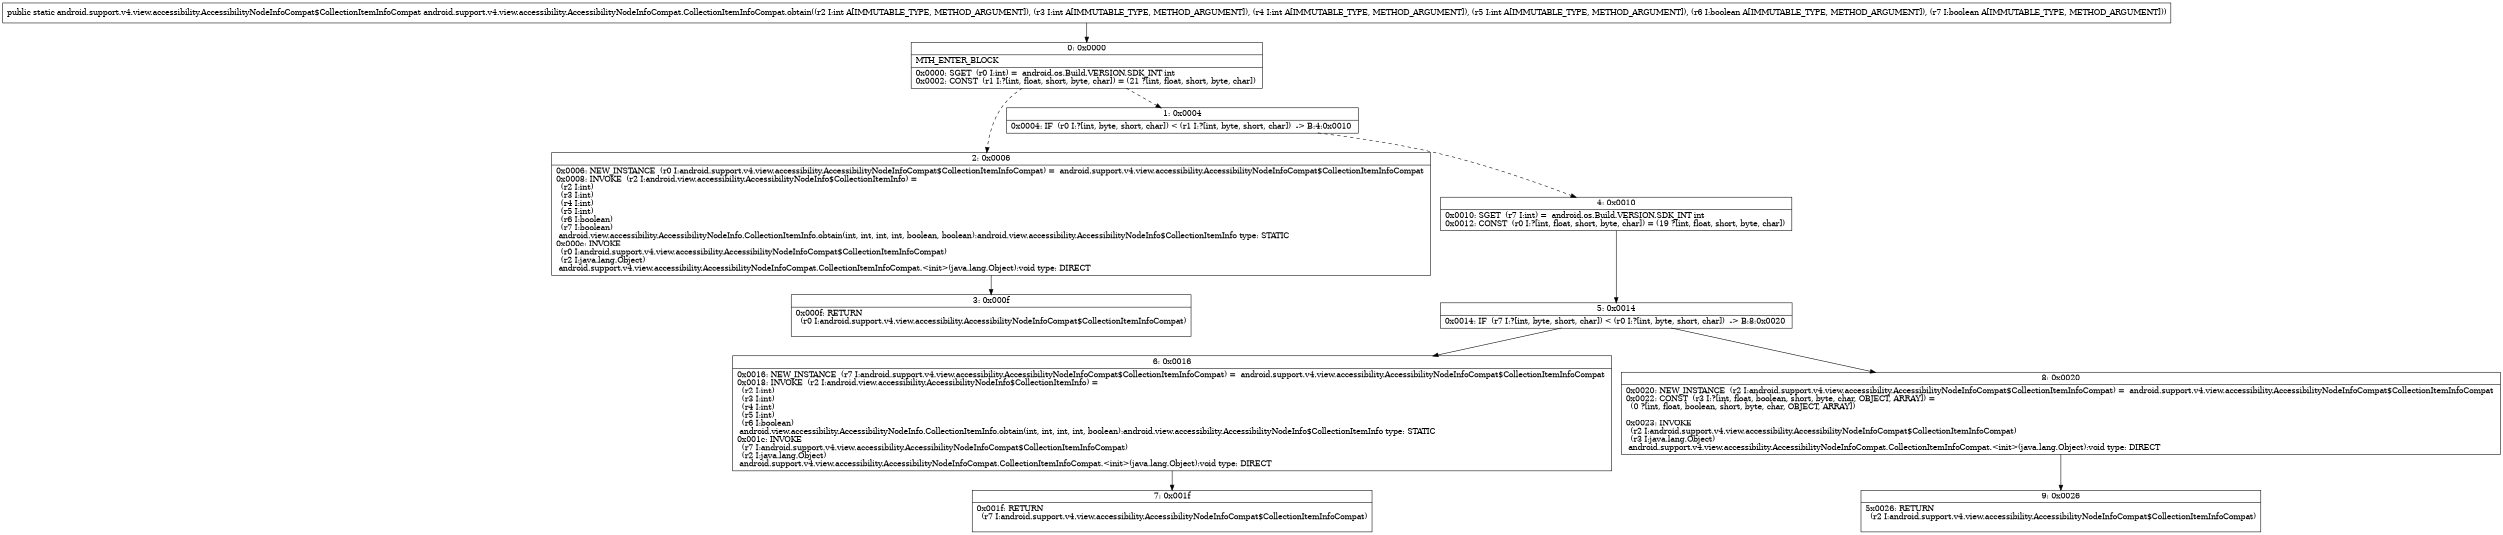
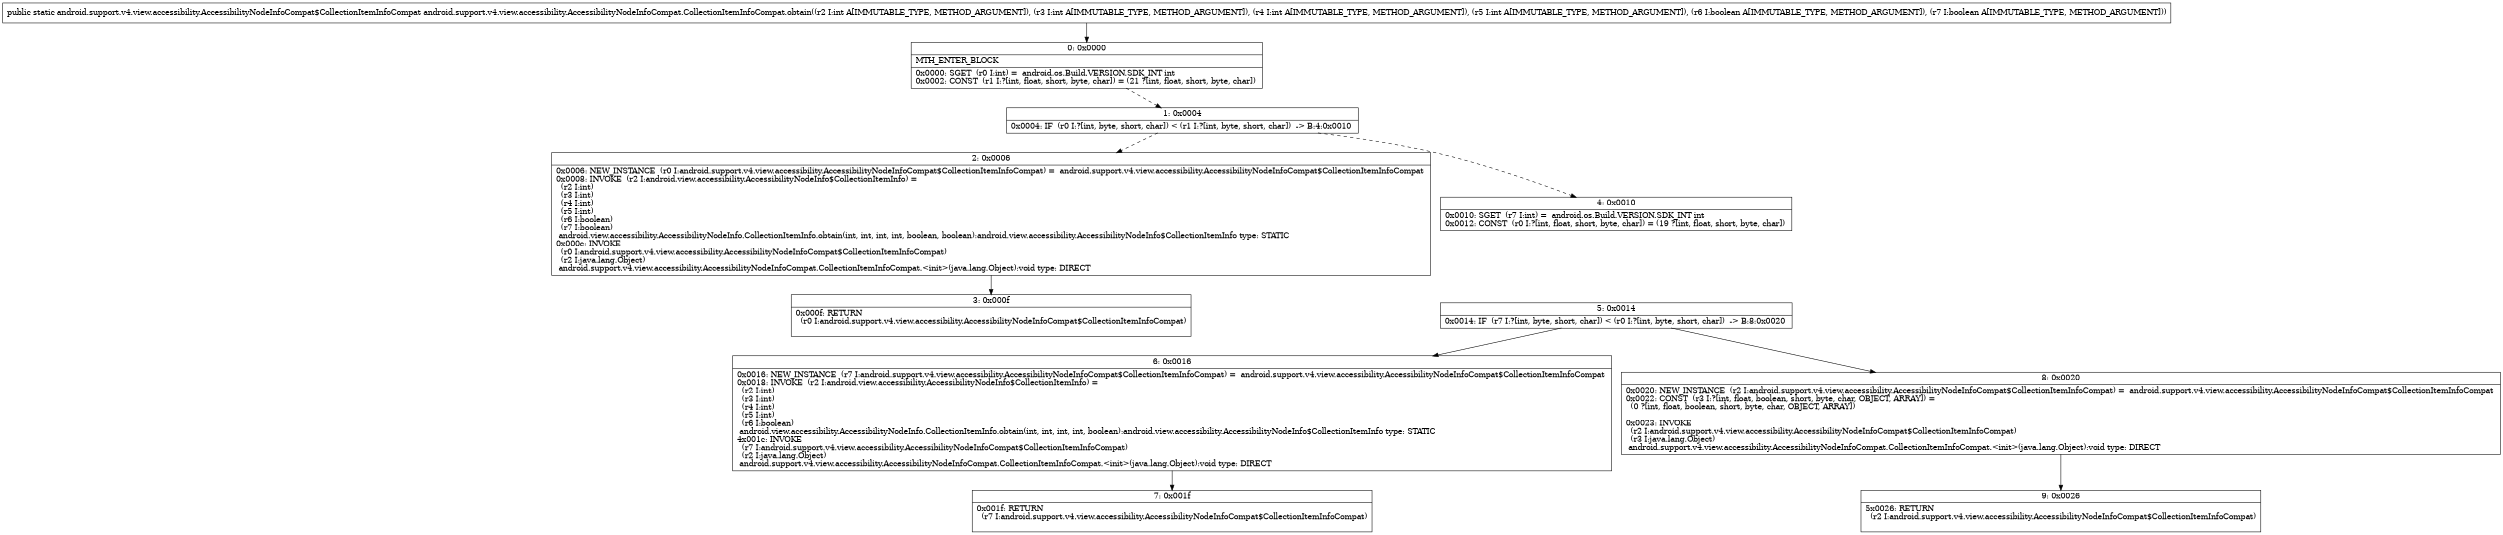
  digraph {
    node [shape=record]
    n1 [label="{0\:\ 0x0000|MTH_ENTER_BLOCK\l|0x0000: SGET  (r0 I:int) =  android.os.Build.VERSION.SDK_INT int \l0x0002: CONST  (r1 I:?[int, float, short, byte, char]) = (21 ?[int, float, short, byte, char]) \l}"]
    n2 [label="{1\:\ 0x0004|0x0004: IF  (r0 I:?[int, byte, short, char]) \< (r1 I:?[int, byte, short, char])  \-\> B:4:0x0010 \l}"]
    n3 [label="{2\:\ 0x0006|0x0006: NEW_INSTANCE  (r0 I:android.support.v4.view.accessibility.AccessibilityNodeInfoCompat$CollectionItemInfoCompat) =  android.support.v4.view.accessibility.AccessibilityNodeInfoCompat$CollectionItemInfoCompat \l0x0008: INVOKE  (r2 I:android.view.accessibility.AccessibilityNodeInfo$CollectionItemInfo) = \l  (r2 I:int)\l  (r3 I:int)\l  (r4 I:int)\l  (r5 I:int)\l  (r6 I:boolean)\l  (r7 I:boolean)\l android.view.accessibility.AccessibilityNodeInfo.CollectionItemInfo.obtain(int, int, int, int, boolean, boolean):android.view.accessibility.AccessibilityNodeInfo$CollectionItemInfo type: STATIC \l0x000c: INVOKE  \l  (r0 I:android.support.v4.view.accessibility.AccessibilityNodeInfoCompat$CollectionItemInfoCompat)\l  (r2 I:java.lang.Object)\l android.support.v4.view.accessibility.AccessibilityNodeInfoCompat.CollectionItemInfoCompat.\<init\>(java.lang.Object):void type: DIRECT \l}"]
    n4 [label="{4\:\ 0x0010|0x0010: SGET  (r7 I:int) =  android.os.Build.VERSION.SDK_INT int \l0x0012: CONST  (r0 I:?[int, float, short, byte, char]) = (19 ?[int, float, short, byte, char]) \l}"]
    n5 [label="{3\:\ 0x000f|0x000f: RETURN  \l  (r0 I:android.support.v4.view.accessibility.AccessibilityNodeInfoCompat$CollectionItemInfoCompat)\l \l}"]
    n6 [label="{5\:\ 0x0014|0x0014: IF  (r7 I:?[int, byte, short, char]) \< (r0 I:?[int, byte, short, char])  \-\> B:8:0x0020 \l}"]
-   n7 [label="{6\:\ 0x0016|0x0016: NEW_INSTANCE  (r7 I:android.support.v4.view.accessibility.AccessibilityNodeInfoCompat$CollectionItemInfoCompat) =  android.support.v4.view.accessibility.AccessibilityNodeInfoCompat$CollectionItemInfoCompat \l0x0018: INVOKE  (r2 I:android.view.accessibility.AccessibilityNodeInfo$CollectionItemInfo) = \l  (r2 I:int)\l  (r3 I:int)\l  (r4 I:int)\l  (r5 I:int)\l  (r6 I:boolean)\l android.view.accessibility.AccessibilityNodeInfo.CollectionItemInfo.obtain(int, int, int, int, boolean):android.view.accessibility.AccessibilityNodeInfo$CollectionItemInfo type: STATIC \l0x001c: INVOKE  \l  (r7 I:android.support.v4.view.accessibility.AccessibilityNodeInfoCompat$CollectionItemInfoCompat)\l  (r2 I:java.lang.Object)\l android.support.v4.view.accessibility.AccessibilityNodeInfoCompat.CollectionItemInfoCompat.\<init\>(java.lang.Object):void type: DIRECT \l}"]
+   n7 [label="{6\:\ 0x0016|0x0016: NEW_INSTANCE  (r7 I:android.support.v4.view.accessibility.AccessibilityNodeInfoCompat$CollectionItemInfoCompat) =  android.support.v4.view.accessibility.AccessibilityNodeInfoCompat$CollectionItemInfoCompat \l0x0018: INVOKE  (r2 I:android.view.accessibility.AccessibilityNodeInfo$CollectionItemInfo) = \l  (r2 I:int)\l  (r3 I:int)\l  (r4 I:int)\l  (r5 I:int)\l  (r6 I:boolean)\l android.view.accessibility.AccessibilityNodeInfo.CollectionItemInfo.obtain(int, int, int, int, boolean):android.view.accessibility.AccessibilityNodeInfo$CollectionItemInfo type: STATIC \l4x001c: INVOKE  \l  (r7 I:android.support.v4.view.accessibility.AccessibilityNodeInfoCompat$CollectionItemInfoCompat)\l  (r2 I:java.lang.Object)\l android.support.v4.view.accessibility.AccessibilityNodeInfoCompat.CollectionItemInfoCompat.\<init\>(java.lang.Object):void type: DIRECT \l}"]
    n8 [label="{8\:\ 0x0020|0x0020: NEW_INSTANCE  (r2 I:android.support.v4.view.accessibility.AccessibilityNodeInfoCompat$CollectionItemInfoCompat) =  android.support.v4.view.accessibility.AccessibilityNodeInfoCompat$CollectionItemInfoCompat \l0x0022: CONST  (r3 I:?[int, float, boolean, short, byte, char, OBJECT, ARRAY]) = \l  (0 ?[int, float, boolean, short, byte, char, OBJECT, ARRAY])\l \l0x0023: INVOKE  \l  (r2 I:android.support.v4.view.accessibility.AccessibilityNodeInfoCompat$CollectionItemInfoCompat)\l  (r3 I:java.lang.Object)\l android.support.v4.view.accessibility.AccessibilityNodeInfoCompat.CollectionItemInfoCompat.\<init\>(java.lang.Object):void type: DIRECT \l}"]
    n9 [label="{7\:\ 0x001f|0x001f: RETURN  \l  (r7 I:android.support.v4.view.accessibility.AccessibilityNodeInfoCompat$CollectionItemInfoCompat)\l \l}"]
    n10 [label="{9\:\ 0x0026|5x0026: RETURN  \l  (r2 I:android.support.v4.view.accessibility.AccessibilityNodeInfoCompat$CollectionItemInfoCompat)\l \l}"]
    n11 [label="{public static android.support.v4.view.accessibility.AccessibilityNodeInfoCompat$CollectionItemInfoCompat android.support.v4.view.accessibility.AccessibilityNodeInfoCompat.CollectionItemInfoCompat.obtain((r2 I:int A[IMMUTABLE_TYPE, METHOD_ARGUMENT]), (r3 I:int A[IMMUTABLE_TYPE, METHOD_ARGUMENT]), (r4 I:int A[IMMUTABLE_TYPE, METHOD_ARGUMENT]), (r5 I:int A[IMMUTABLE_TYPE, METHOD_ARGUMENT]), (r6 I:boolean A[IMMUTABLE_TYPE, METHOD_ARGUMENT]), (r7 I:boolean A[IMMUTABLE_TYPE, METHOD_ARGUMENT])) }"]
    n1 -> n2 [style=dashed]
-   n1 -> n3 [style=dashed]
+   n2 -> n3 [style=dashed]
    n2 -> n4 [style=dashed]
    n3 -> n5
-   n4 -> n6
    n6 -> n7 [style=solid]
    n6 -> n8
    n7 -> n9
    n8 -> n10
    n11 -> n1
  }
